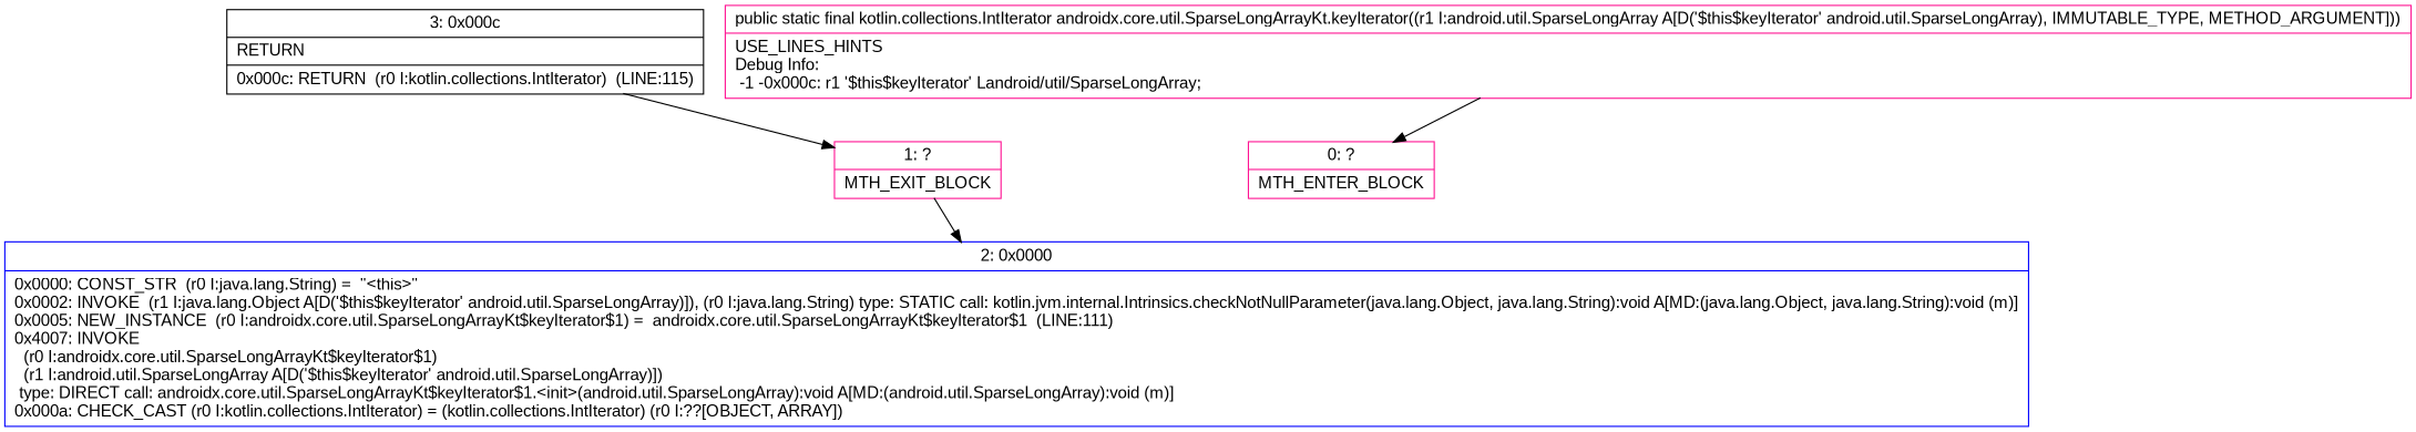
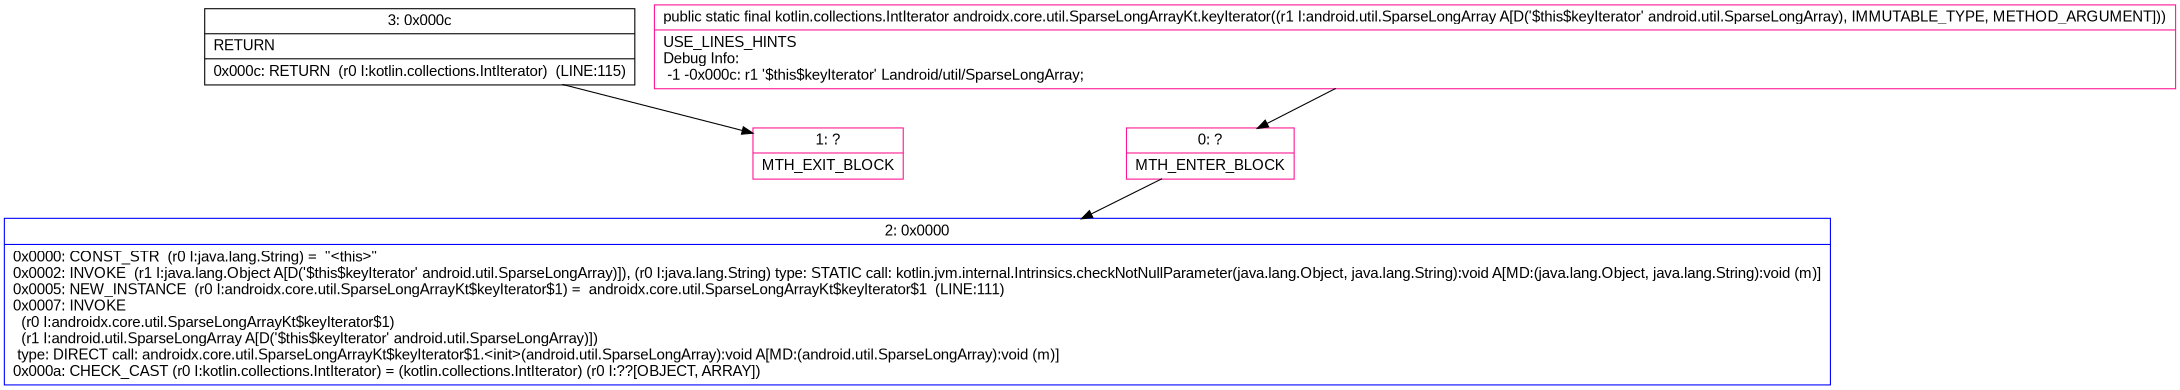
  digraph {
    fontname="Liberation Sans"
    node [color=deeppink fontname="Liberation Sans" shape=record]
    edge [fontname="Liberation Sans"]
    n1 [label="{0\:\ ?|MTH_ENTER_BLOCK\l}"]
-   n2 [color=blue label="{2\:\ 0x0000|0x0000: CONST_STR  (r0 I:java.lang.String) =  \"\<this\>\" \l0x0002: INVOKE  (r1 I:java.lang.Object A[D('$this$keyIterator' android.util.SparseLongArray)]), (r0 I:java.lang.String) type: STATIC call: kotlin.jvm.internal.Intrinsics.checkNotNullParameter(java.lang.Object, java.lang.String):void A[MD:(java.lang.Object, java.lang.String):void (m)]\l0x0005: NEW_INSTANCE  (r0 I:androidx.core.util.SparseLongArrayKt$keyIterator$1) =  androidx.core.util.SparseLongArrayKt$keyIterator$1  (LINE:111)\l0x4007: INVOKE  \l  (r0 I:androidx.core.util.SparseLongArrayKt$keyIterator$1)\l  (r1 I:android.util.SparseLongArray A[D('$this$keyIterator' android.util.SparseLongArray)])\l type: DIRECT call: androidx.core.util.SparseLongArrayKt$keyIterator$1.\<init\>(android.util.SparseLongArray):void A[MD:(android.util.SparseLongArray):void (m)]\l0x000a: CHECK_CAST (r0 I:kotlin.collections.IntIterator) = (kotlin.collections.IntIterator) (r0 I:??[OBJECT, ARRAY]) \l}"]
+   n2 [color=blue label="{2\:\ 0x0000|0x0000: CONST_STR  (r0 I:java.lang.String) =  \"\<this\>\" \l0x0002: INVOKE  (r1 I:java.lang.Object A[D('$this$keyIterator' android.util.SparseLongArray)]), (r0 I:java.lang.String) type: STATIC call: kotlin.jvm.internal.Intrinsics.checkNotNullParameter(java.lang.Object, java.lang.String):void A[MD:(java.lang.Object, java.lang.String):void (m)]\l0x0005: NEW_INSTANCE  (r0 I:androidx.core.util.SparseLongArrayKt$keyIterator$1) =  androidx.core.util.SparseLongArrayKt$keyIterator$1  (LINE:111)\l0x0007: INVOKE  \l  (r0 I:androidx.core.util.SparseLongArrayKt$keyIterator$1)\l  (r1 I:android.util.SparseLongArray A[D('$this$keyIterator' android.util.SparseLongArray)])\l type: DIRECT call: androidx.core.util.SparseLongArrayKt$keyIterator$1.\<init\>(android.util.SparseLongArray):void A[MD:(android.util.SparseLongArray):void (m)]\l0x000a: CHECK_CAST (r0 I:kotlin.collections.IntIterator) = (kotlin.collections.IntIterator) (r0 I:??[OBJECT, ARRAY]) \l}"]
    n3 [color=black label="{3\:\ 0x000c|RETURN\l|0x000c: RETURN  (r0 I:kotlin.collections.IntIterator)  (LINE:115)\l}"]
    n4 [label="{1\:\ ?|MTH_EXIT_BLOCK\l}"]
    n5 [label="{public static final kotlin.collections.IntIterator androidx.core.util.SparseLongArrayKt.keyIterator((r1 I:android.util.SparseLongArray A[D('$this$keyIterator' android.util.SparseLongArray), IMMUTABLE_TYPE, METHOD_ARGUMENT]))  | USE_LINES_HINTS\lDebug Info:\l  \-1 \-0x000c: r1 '$this$keyIterator' Landroid\/util\/SparseLongArray;\l}"]
-   n4 -> n2
+   n1 -> n2
    n3 -> n4
    n5 -> n1
  }
